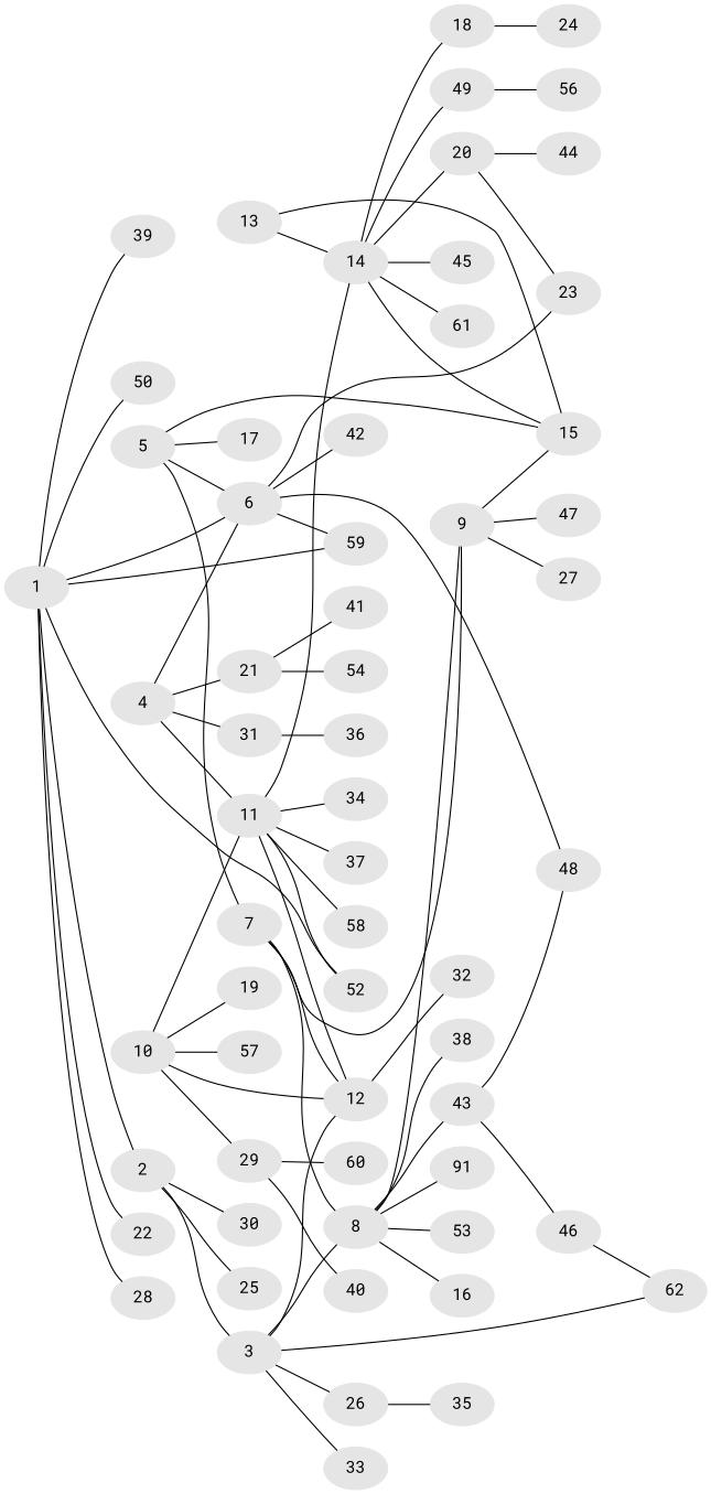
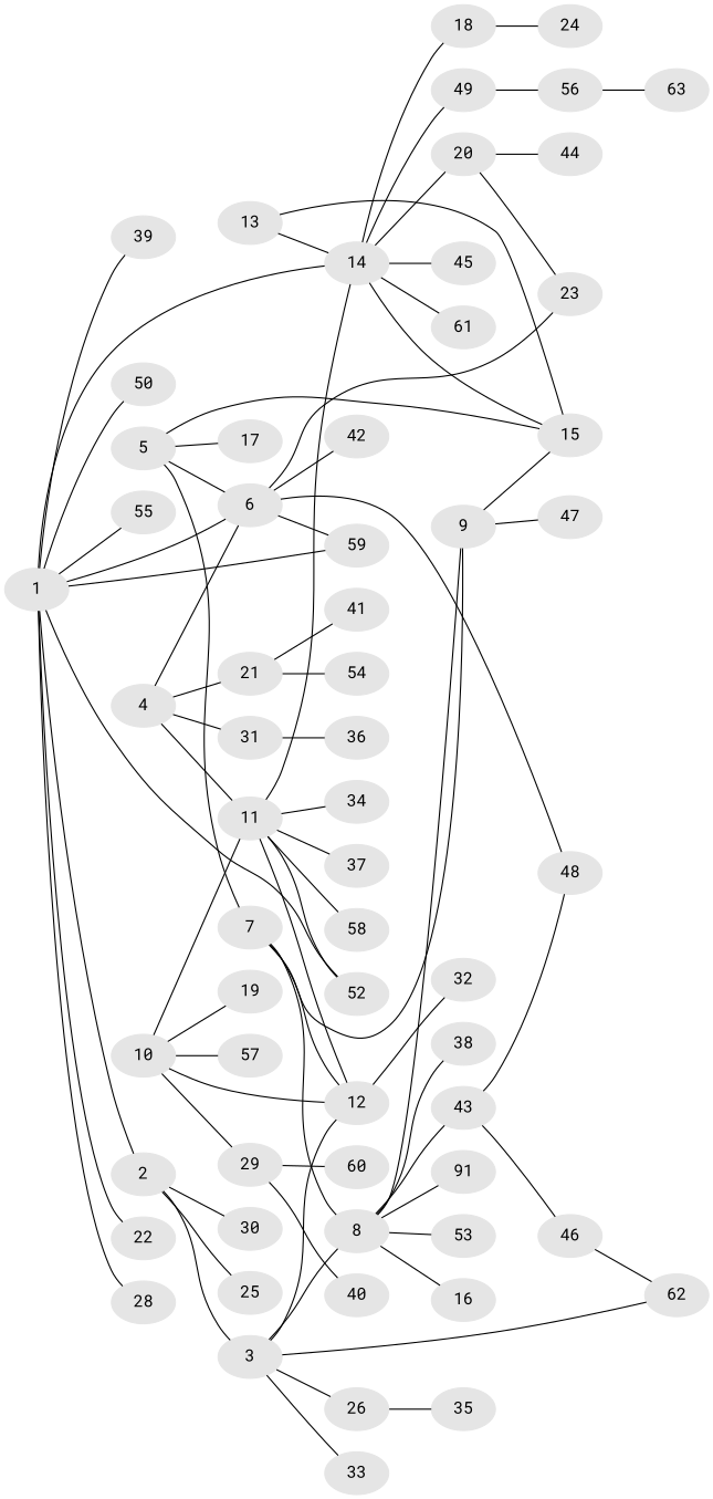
  graph {
    fontname="Roboto Mono"
    rankdir=LR
    node [color=gray90 fontname="Roboto Mono" style=filled]
    edge [fontname="Roboto Mono"]
    1
    2
    6
    14
    22
    28
    39
    50
    52
+   55
    59
    3
    25
    30
    8
    12
    26
    33
    62
    23
    42
    48
    15
    18
    20
    45
    49
    61
    9
    16
    38
    43
    n33 [label=91]
    53
    32
    35
    4
    11
    21
    31
    5
    7
    17
    34
    37
    58
    41
    54
    36
-   27
    47
    46
    10
    19
    29
    57
    40
    60
    13
    24
    44
    56
+   63
    1 -- 2
    1 -- 6
+   1 -- 14
    1 -- 22
    1 -- 28
    1 -- 39
    1 -- 50
    1 -- 52
+   1 -- 55
    1 -- 59
    2 -- 3
    2 -- 25
    2 -- 30
    6 -- 59
    6 -- 23
    6 -- 42
    6 -- 48
    14 -- 15
    14 -- 18
    14 -- 20
    14 -- 45
    14 -- 49
    14 -- 61
    3 -- 8
    3 -- 12
    3 -- 26
    3 -- 33
    3 -- 62
    8 -- 9
    8 -- 16
    8 -- 38
    8 -- 43
    8 -- n33
    8 -- 53
    12 -- 32
    26 -- 35
    18 -- 24
    20 -- 23
    20 -- 44
    49 -- 56
    9 -- 15
-   9 -- 27
    9 -- 47
    43 -- 48
    43 -- 46
    4 -- 6
    4 -- 11
    4 -- 21
    4 -- 31
    11 -- 14
    11 -- 52
    11 -- 12
    11 -- 34
    11 -- 37
    11 -- 58
    21 -- 41
    21 -- 54
    31 -- 36
    5 -- 6
    5 -- 15
    5 -- 7
    5 -- 17
    7 -- 8
    7 -- 12
    7 -- 9
    46 -- 62
    10 -- 12
    10 -- 11
    10 -- 19
    10 -- 29
    10 -- 57
    29 -- 40
    29 -- 60
    13 -- 14
    13 -- 15
+   56 -- 63
  }
